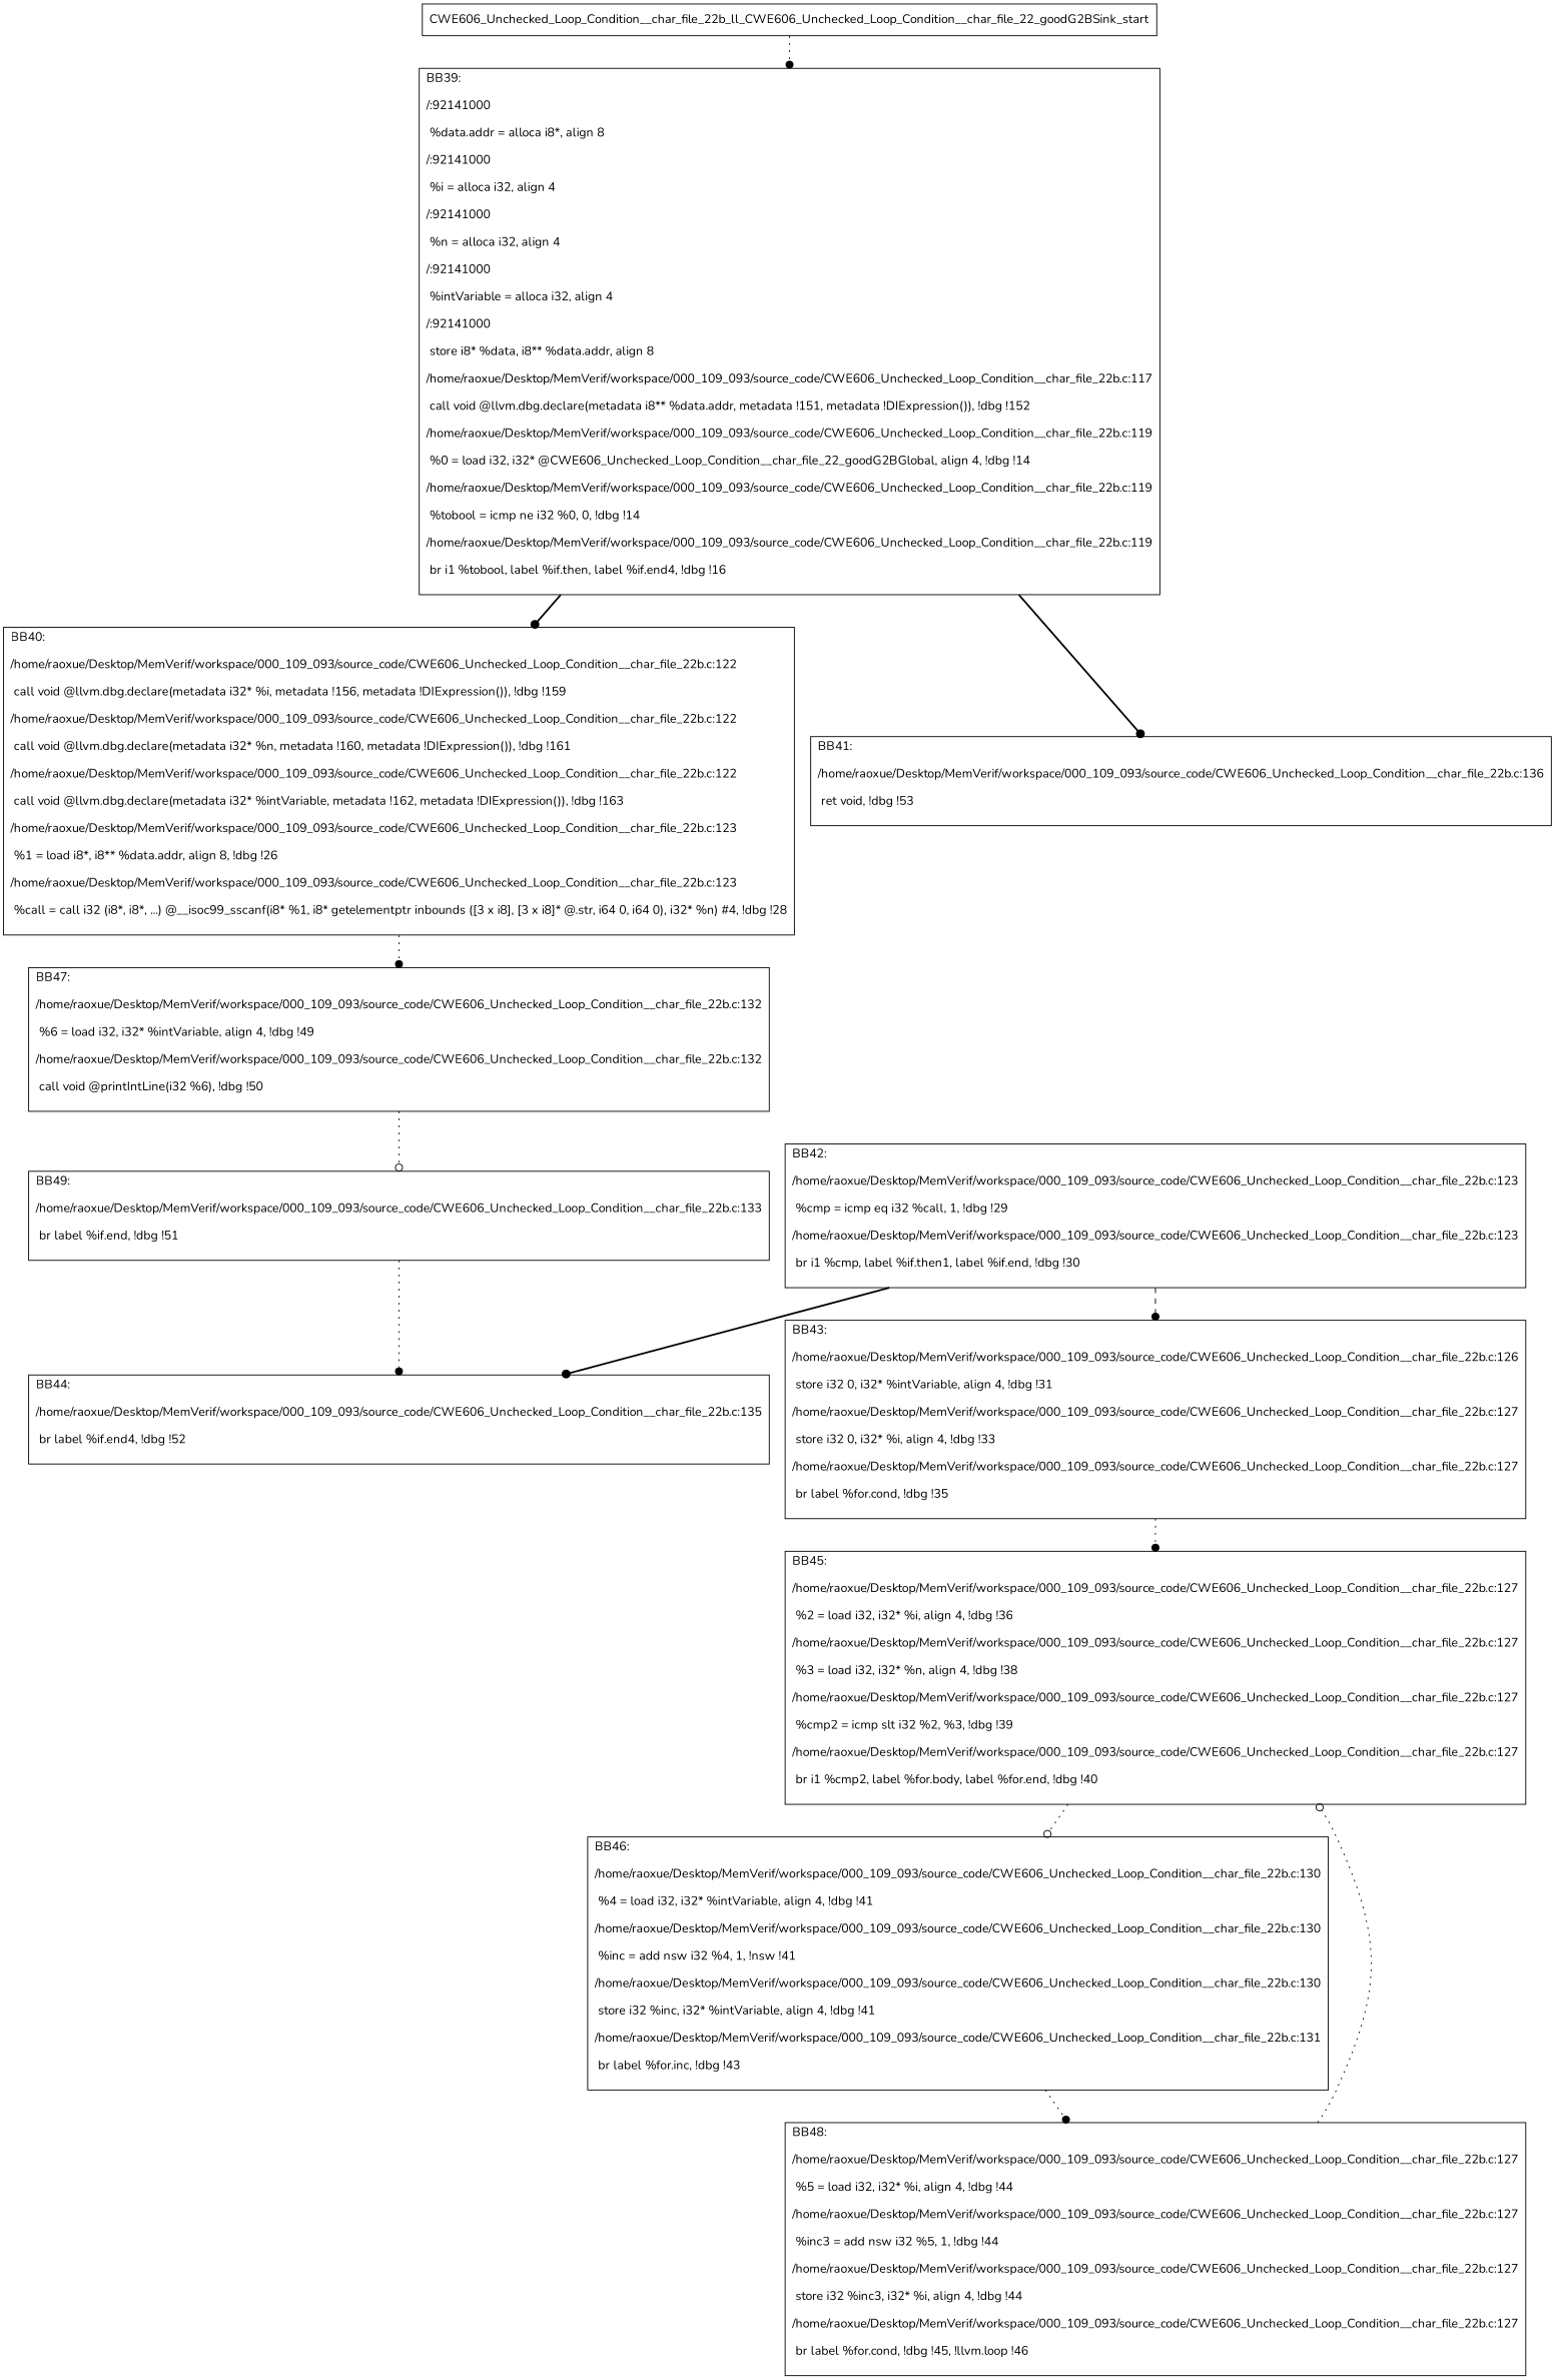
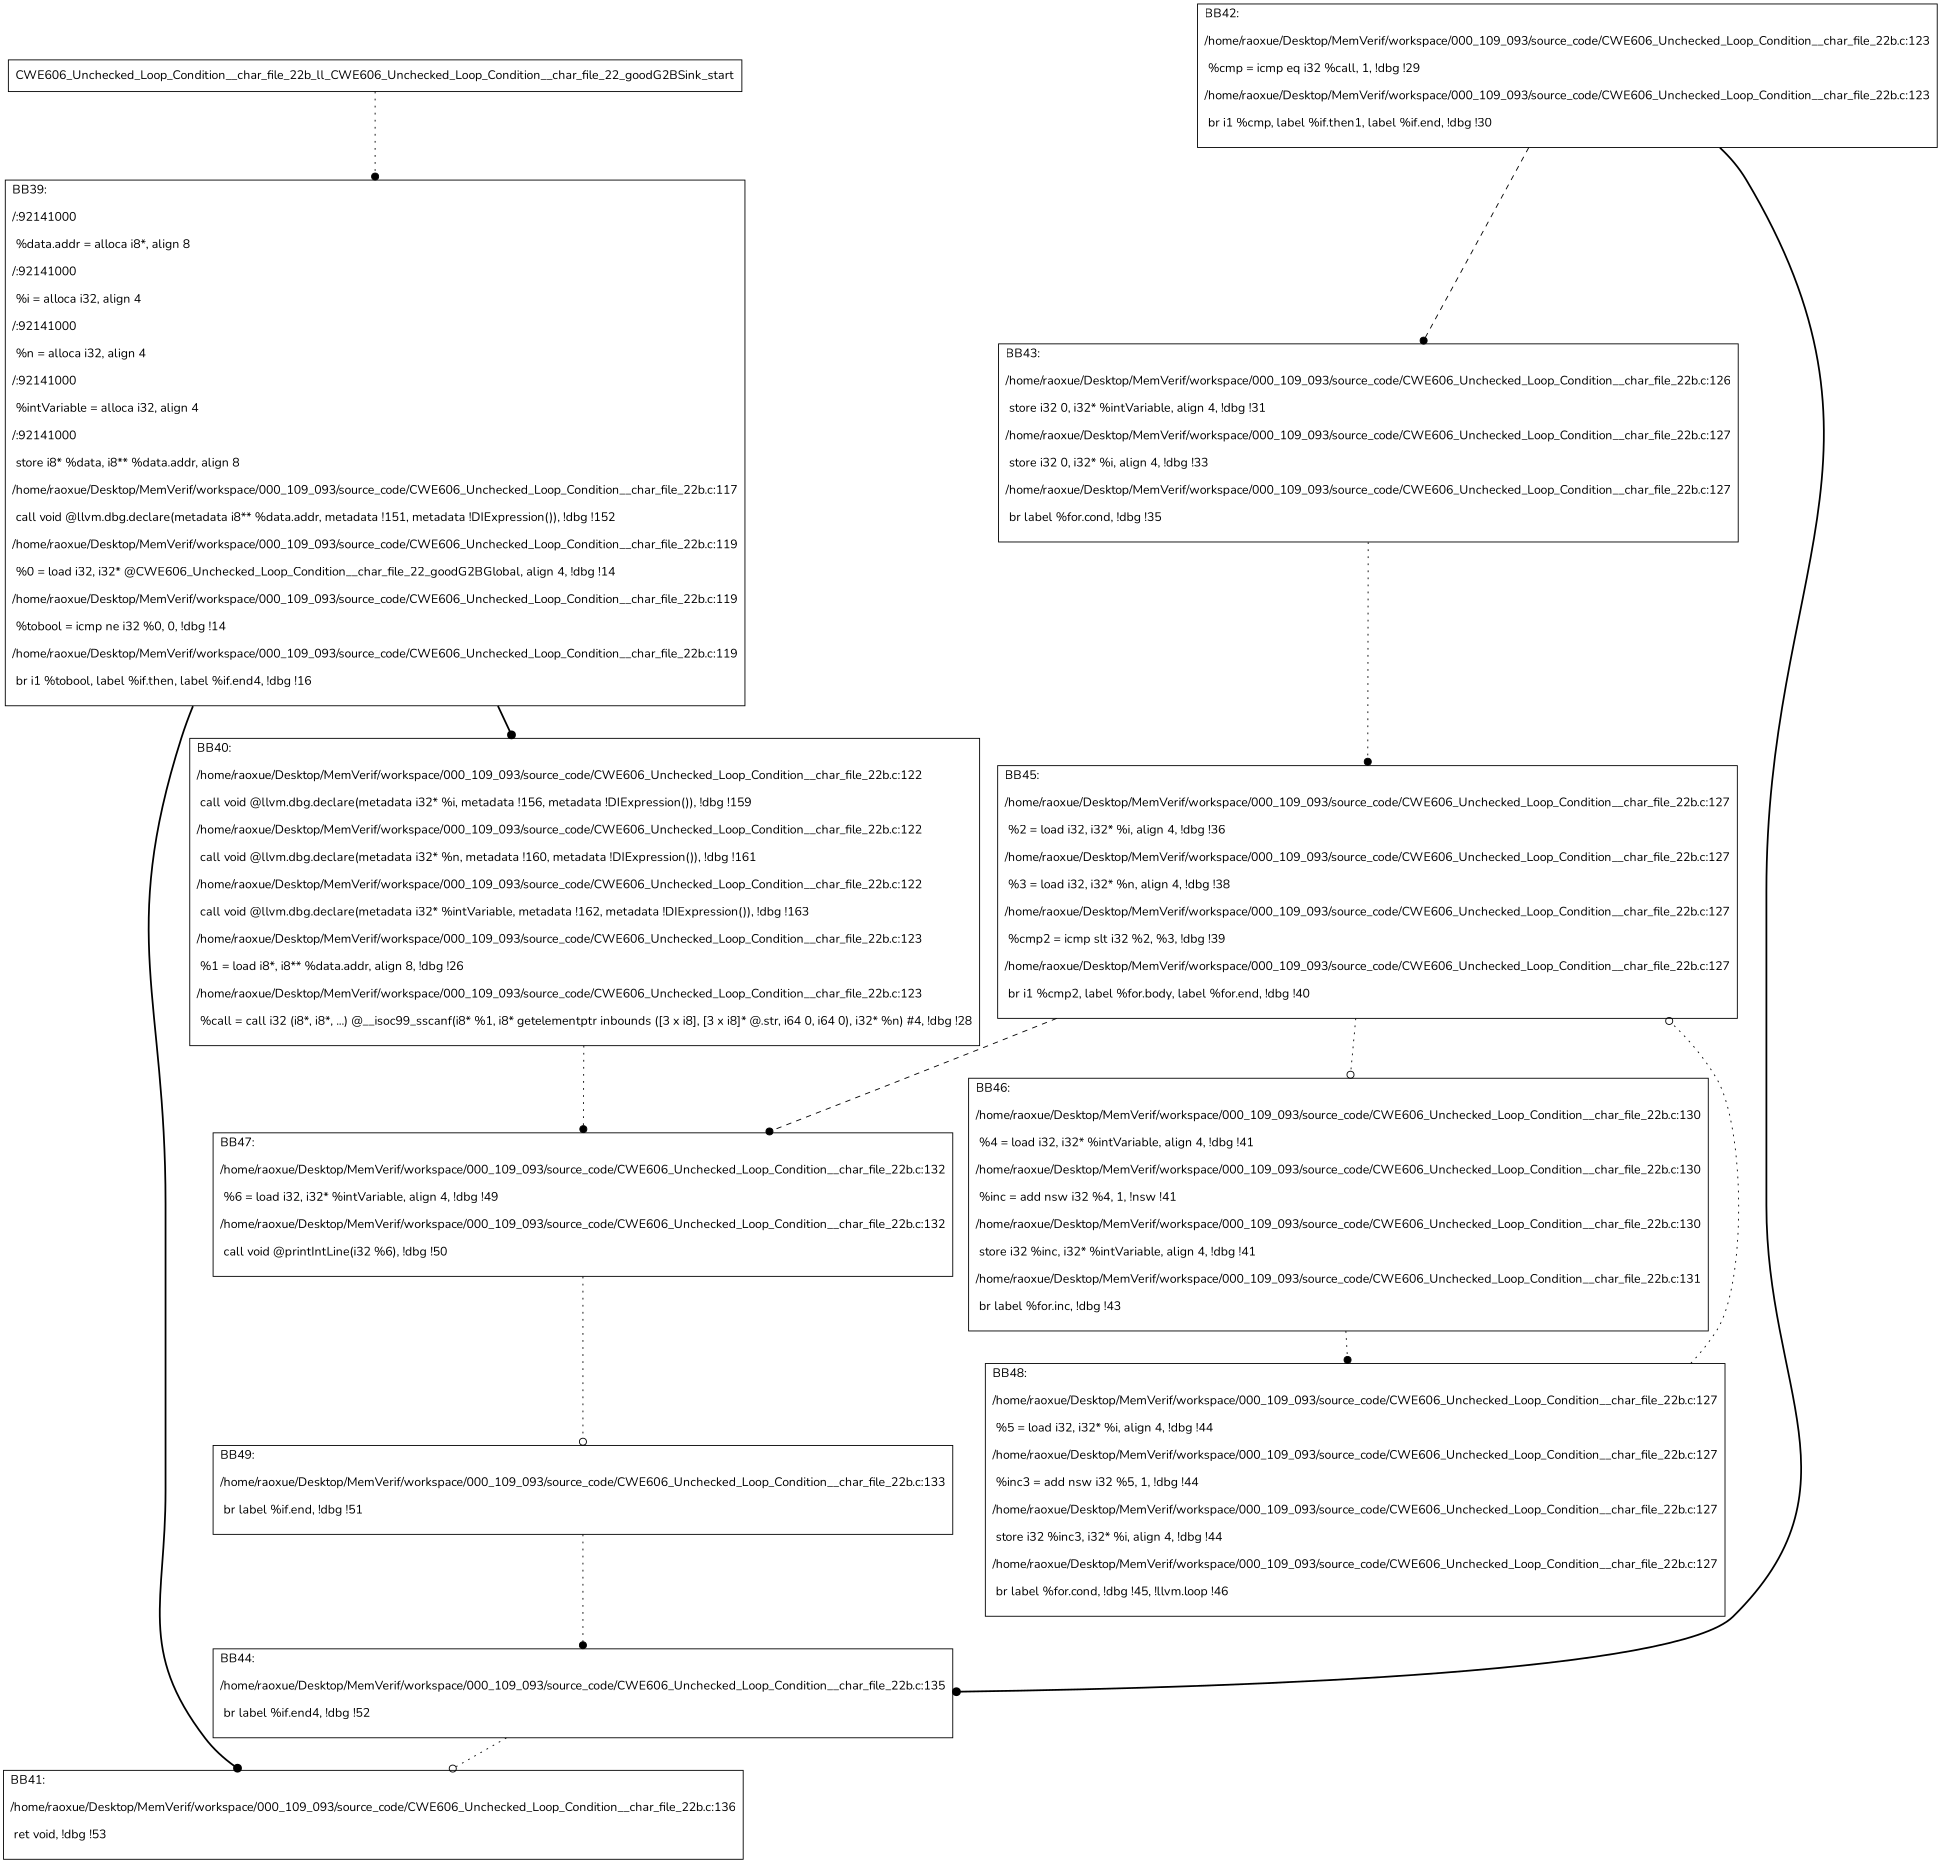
  digraph {
    fontname=Nunito
    node [fontname=Nunito shape=record]
    edge [arrowhead=dot fontname=Nunito style=dotted]
    n1 [label="{CWE606_Unchecked_Loop_Condition__char_file_22b_ll_CWE606_Unchecked_Loop_Condition__char_file_22_goodG2BSink_start}"]
    n2 [label="{BB39:\l\l/:92141000\l\n  %data.addr = alloca i8*, align 8\l\n/:92141000\l\n  %i = alloca i32, align 4\l\n/:92141000\l\n  %n = alloca i32, align 4\l\n/:92141000\l\n  %intVariable = alloca i32, align 4\l\n/:92141000\l\n  store i8* %data, i8** %data.addr, align 8\l\n/home/raoxue/Desktop/MemVerif/workspace/000_109_093/source_code/CWE606_Unchecked_Loop_Condition__char_file_22b.c:117\l\n  call void @llvm.dbg.declare(metadata i8** %data.addr, metadata !151, metadata !DIExpression()), !dbg !152\l\n/home/raoxue/Desktop/MemVerif/workspace/000_109_093/source_code/CWE606_Unchecked_Loop_Condition__char_file_22b.c:119\l\n  %0 = load i32, i32* @CWE606_Unchecked_Loop_Condition__char_file_22_goodG2BGlobal, align 4, !dbg !14\l\n/home/raoxue/Desktop/MemVerif/workspace/000_109_093/source_code/CWE606_Unchecked_Loop_Condition__char_file_22b.c:119\l\n  %tobool = icmp ne i32 %0, 0, !dbg !14\l\n/home/raoxue/Desktop/MemVerif/workspace/000_109_093/source_code/CWE606_Unchecked_Loop_Condition__char_file_22b.c:119\l\n  br i1 %tobool, label %if.then, label %if.end4, !dbg !16\l\n}"]
    n3 [label="{BB40:\l\l/home/raoxue/Desktop/MemVerif/workspace/000_109_093/source_code/CWE606_Unchecked_Loop_Condition__char_file_22b.c:122\l\n  call void @llvm.dbg.declare(metadata i32* %i, metadata !156, metadata !DIExpression()), !dbg !159\l\n/home/raoxue/Desktop/MemVerif/workspace/000_109_093/source_code/CWE606_Unchecked_Loop_Condition__char_file_22b.c:122\l\n  call void @llvm.dbg.declare(metadata i32* %n, metadata !160, metadata !DIExpression()), !dbg !161\l\n/home/raoxue/Desktop/MemVerif/workspace/000_109_093/source_code/CWE606_Unchecked_Loop_Condition__char_file_22b.c:122\l\n  call void @llvm.dbg.declare(metadata i32* %intVariable, metadata !162, metadata !DIExpression()), !dbg !163\l\n/home/raoxue/Desktop/MemVerif/workspace/000_109_093/source_code/CWE606_Unchecked_Loop_Condition__char_file_22b.c:123\l\n  %1 = load i8*, i8** %data.addr, align 8, !dbg !26\l\n/home/raoxue/Desktop/MemVerif/workspace/000_109_093/source_code/CWE606_Unchecked_Loop_Condition__char_file_22b.c:123\l\n  %call = call i32 (i8*, i8*, ...) @__isoc99_sscanf(i8* %1, i8* getelementptr inbounds ([3 x i8], [3 x i8]* @.str, i64 0, i64 0), i32* %n) #4, !dbg !28\l\n}"]
    n4 [label="{BB41:\l\l/home/raoxue/Desktop/MemVerif/workspace/000_109_093/source_code/CWE606_Unchecked_Loop_Condition__char_file_22b.c:136\l\n  ret void, !dbg !53\l\n}"]
    n5 [label="{BB47:\l\l/home/raoxue/Desktop/MemVerif/workspace/000_109_093/source_code/CWE606_Unchecked_Loop_Condition__char_file_22b.c:132\l\n  %6 = load i32, i32* %intVariable, align 4, !dbg !49\l\n/home/raoxue/Desktop/MemVerif/workspace/000_109_093/source_code/CWE606_Unchecked_Loop_Condition__char_file_22b.c:132\l\n  call void @printIntLine(i32 %6), !dbg !50\l\n}"]
    n6 [label="{BB42:\l\l/home/raoxue/Desktop/MemVerif/workspace/000_109_093/source_code/CWE606_Unchecked_Loop_Condition__char_file_22b.c:123\l\n  %cmp = icmp eq i32 %call, 1, !dbg !29\l\n/home/raoxue/Desktop/MemVerif/workspace/000_109_093/source_code/CWE606_Unchecked_Loop_Condition__char_file_22b.c:123\l\n  br i1 %cmp, label %if.then1, label %if.end, !dbg !30\l\n}"]
    n7 [label="{BB43:\l\l/home/raoxue/Desktop/MemVerif/workspace/000_109_093/source_code/CWE606_Unchecked_Loop_Condition__char_file_22b.c:126\l\n  store i32 0, i32* %intVariable, align 4, !dbg !31\l\n/home/raoxue/Desktop/MemVerif/workspace/000_109_093/source_code/CWE606_Unchecked_Loop_Condition__char_file_22b.c:127\l\n  store i32 0, i32* %i, align 4, !dbg !33\l\n/home/raoxue/Desktop/MemVerif/workspace/000_109_093/source_code/CWE606_Unchecked_Loop_Condition__char_file_22b.c:127\l\n  br label %for.cond, !dbg !35\l\n}"]
    n8 [label="{BB44:\l\l/home/raoxue/Desktop/MemVerif/workspace/000_109_093/source_code/CWE606_Unchecked_Loop_Condition__char_file_22b.c:135\l\n  br label %if.end4, !dbg !52\l\n}"]
    n9 [label="{BB45:\l\l/home/raoxue/Desktop/MemVerif/workspace/000_109_093/source_code/CWE606_Unchecked_Loop_Condition__char_file_22b.c:127\l\n  %2 = load i32, i32* %i, align 4, !dbg !36\l\n/home/raoxue/Desktop/MemVerif/workspace/000_109_093/source_code/CWE606_Unchecked_Loop_Condition__char_file_22b.c:127\l\n  %3 = load i32, i32* %n, align 4, !dbg !38\l\n/home/raoxue/Desktop/MemVerif/workspace/000_109_093/source_code/CWE606_Unchecked_Loop_Condition__char_file_22b.c:127\l\n  %cmp2 = icmp slt i32 %2, %3, !dbg !39\l\n/home/raoxue/Desktop/MemVerif/workspace/000_109_093/source_code/CWE606_Unchecked_Loop_Condition__char_file_22b.c:127\l\n  br i1 %cmp2, label %for.body, label %for.end, !dbg !40\l\n}"]
    n10 [label="{BB46:\l\l/home/raoxue/Desktop/MemVerif/workspace/000_109_093/source_code/CWE606_Unchecked_Loop_Condition__char_file_22b.c:130\l\n  %4 = load i32, i32* %intVariable, align 4, !dbg !41\l\n/home/raoxue/Desktop/MemVerif/workspace/000_109_093/source_code/CWE606_Unchecked_Loop_Condition__char_file_22b.c:130\l\n  %inc = add nsw i32 %4, 1, !nsw !41\l\n/home/raoxue/Desktop/MemVerif/workspace/000_109_093/source_code/CWE606_Unchecked_Loop_Condition__char_file_22b.c:130\l\n  store i32 %inc, i32* %intVariable, align 4, !dbg !41\l\n/home/raoxue/Desktop/MemVerif/workspace/000_109_093/source_code/CWE606_Unchecked_Loop_Condition__char_file_22b.c:131\l\n  br label %for.inc, !dbg !43\l\n}"]
    n11 [label="{BB48:\l\l/home/raoxue/Desktop/MemVerif/workspace/000_109_093/source_code/CWE606_Unchecked_Loop_Condition__char_file_22b.c:127\l\n  %5 = load i32, i32* %i, align 4, !dbg !44\l\n/home/raoxue/Desktop/MemVerif/workspace/000_109_093/source_code/CWE606_Unchecked_Loop_Condition__char_file_22b.c:127\l\n  %inc3 = add nsw i32 %5, 1, !dbg !44\l\n/home/raoxue/Desktop/MemVerif/workspace/000_109_093/source_code/CWE606_Unchecked_Loop_Condition__char_file_22b.c:127\l\n  store i32 %inc3, i32* %i, align 4, !dbg !44\l\n/home/raoxue/Desktop/MemVerif/workspace/000_109_093/source_code/CWE606_Unchecked_Loop_Condition__char_file_22b.c:127\l\n  br label %for.cond, !dbg !45, !llvm.loop !46\l\n}"]
    n12 [label="{BB49:\l\l/home/raoxue/Desktop/MemVerif/workspace/000_109_093/source_code/CWE606_Unchecked_Loop_Condition__char_file_22b.c:133\l\n  br label %if.end, !dbg !51\l\n}"]
    n1 -> n2
    n2 -> n3 [style=bold]
    n2 -> n4 [style=bold]
    n3 -> n5
    n5 -> n12 [arrowhead=odot]
    n6 -> n7 [style=dashed]
    n6 -> n8 [style=bold]
    n7 -> n9
+   n8 -> n4 [arrowhead=odot]
+   n9 -> n5 [style=dashed]
    n9 -> n10 [arrowhead=odot]
    n10 -> n11
    n11 -> n9 [arrowhead=odot]
    n12 -> n8
  }
